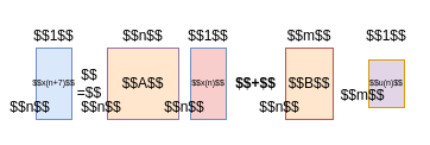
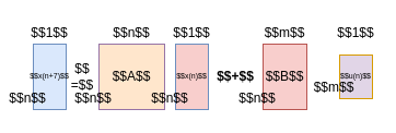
  <mxCell id="0" />
  <mxCell id="1" parent="0" />
  <mxCell id="2" value="$$x(n+7)$$" style="rounded=0;whiteSpace=wrap;html=1;fillColor=#dae8fc;strokeColor=#6c8ebf;fontSize=7;" vertex="1" parent="1"><mxGeometry x="30" y="40" width="30" height="60" as="geometry" /></mxCell>
  <mxCell id="3" value="$$1$$" style="text;html=1;strokeColor=none;fillColor=none;align=center;verticalAlign=middle;whiteSpace=wrap;rounded=0;" vertex="1" parent="1"><mxGeometry x="40" y="20" width="10" height="20" as="geometry" /></mxCell>
  <mxCell id="4" value="$$n$$" style="text;html=1;strokeColor=none;fillColor=none;align=center;verticalAlign=middle;whiteSpace=wrap;rounded=0;" vertex="1" parent="1"><mxGeometry x="20" y="80" width="10" height="20" as="geometry" /></mxCell>
  <mxCell id="5" value="$$ =$$" style="text;html=1;strokeColor=none;fillColor=none;align=center;verticalAlign=middle;whiteSpace=wrap;rounded=0;" vertex="1" parent="1"><mxGeometry x="70" y="60" width="10" height="20" as="geometry" /></mxCell>
  <mxCell id="6" value="$$A$$" style="rounded=0;whiteSpace=wrap;html=1;fillColor=#ffe6cc;strokeColor=#9673a6;" vertex="1" parent="1"><mxGeometry x="90" y="40" width="60" height="60" as="geometry" /></mxCell>
  <mxCell id="7" value="$$n$$" style="text;html=1;strokeColor=none;fillColor=none;align=center;verticalAlign=middle;whiteSpace=wrap;rounded=0;" vertex="1" parent="1"><mxGeometry x="80" y="80" width="10" height="20" as="geometry" /></mxCell>
  <mxCell id="8" value="$$n$$" style="text;html=1;strokeColor=none;fillColor=none;align=center;verticalAlign=middle;whiteSpace=wrap;rounded=0;" vertex="1" parent="1"><mxGeometry x="115" y="20" width="10" height="20" as="geometry" /></mxCell>
  <mxCell id="9" value="$$x(n)$$" style="rounded=0;whiteSpace=wrap;html=1;fillColor=#f8cecc;strokeColor=#6c8ebf;fontSize=7;" vertex="1" parent="1"><mxGeometry x="160" y="40" width="30" height="60" as="geometry" /></mxCell>
  <mxCell id="10" value="$$1$$" style="text;html=1;strokeColor=none;fillColor=none;align=center;verticalAlign=middle;whiteSpace=wrap;rounded=0;" vertex="1" parent="1"><mxGeometry x="170" y="20" width="10" height="20" as="geometry" /></mxCell>
- <mxCell id="11" value="$$B$$" style="rounded=0;whiteSpace=wrap;html=1;fillColor=#ffe6cc;strokeColor=#b85450;" vertex="1" parent="1"><mxGeometry x="240" y="40" width="40" height="60" as="geometry" /></mxCell>
+ <mxCell id="11" value="$$B$$" style="rounded=0;whiteSpace=wrap;html=1;fillColor=#f8cecc;strokeColor=#b85450;" vertex="1" parent="1"><mxGeometry x="240" y="40" width="40" height="60" as="geometry" /></mxCell>
  <mxCell id="12" value="$$n$$" style="text;html=1;strokeColor=none;fillColor=none;align=center;verticalAlign=middle;whiteSpace=wrap;rounded=0;" vertex="1" parent="1"><mxGeometry x="230" y="80" width="10" height="20" as="geometry" /></mxCell>
  <mxCell id="13" value="$$m$$" style="text;html=1;strokeColor=none;fillColor=none;align=center;verticalAlign=middle;whiteSpace=wrap;rounded=0;" vertex="1" parent="1"><mxGeometry x="255" y="20" width="10" height="20" as="geometry" /></mxCell>
  <mxCell id="14" value="$$u(n)$$" style="rounded=0;whiteSpace=wrap;html=1;fillColor=#e1d5e7;strokeColor=#d79b00;fontSize=7;" vertex="1" parent="1"><mxGeometry x="310" y="50" width="30" height="40" as="geometry" /></mxCell>
  <mxCell id="15" value="$$1$$" style="text;html=1;strokeColor=none;fillColor=none;align=center;verticalAlign=middle;whiteSpace=wrap;rounded=0;" vertex="1" parent="1"><mxGeometry x="320" y="20" width="10" height="20" as="geometry" /></mxCell>
  <mxCell id="16" value="$$m$$" style="text;html=1;strokeColor=none;fillColor=none;align=center;verticalAlign=middle;whiteSpace=wrap;rounded=0;" vertex="1" parent="1"><mxGeometry x="300" y="70" width="10" height="20" as="geometry" /></mxCell>
  <mxCell id="17" value="$$n$$" style="text;html=1;strokeColor=none;fillColor=none;align=center;verticalAlign=middle;whiteSpace=wrap;rounded=0;" vertex="1" parent="1"><mxGeometry x="150" y="80" width="10" height="20" as="geometry" /></mxCell>
  <mxCell id="18" value="$$+$$" style="text;html=1;strokeColor=none;fillColor=none;align=center;verticalAlign=middle;whiteSpace=wrap;rounded=0;fontStyle=1" vertex="1" parent="1"><mxGeometry x="210" y="60" width="10" height="20" as="geometry" /></mxCell>
